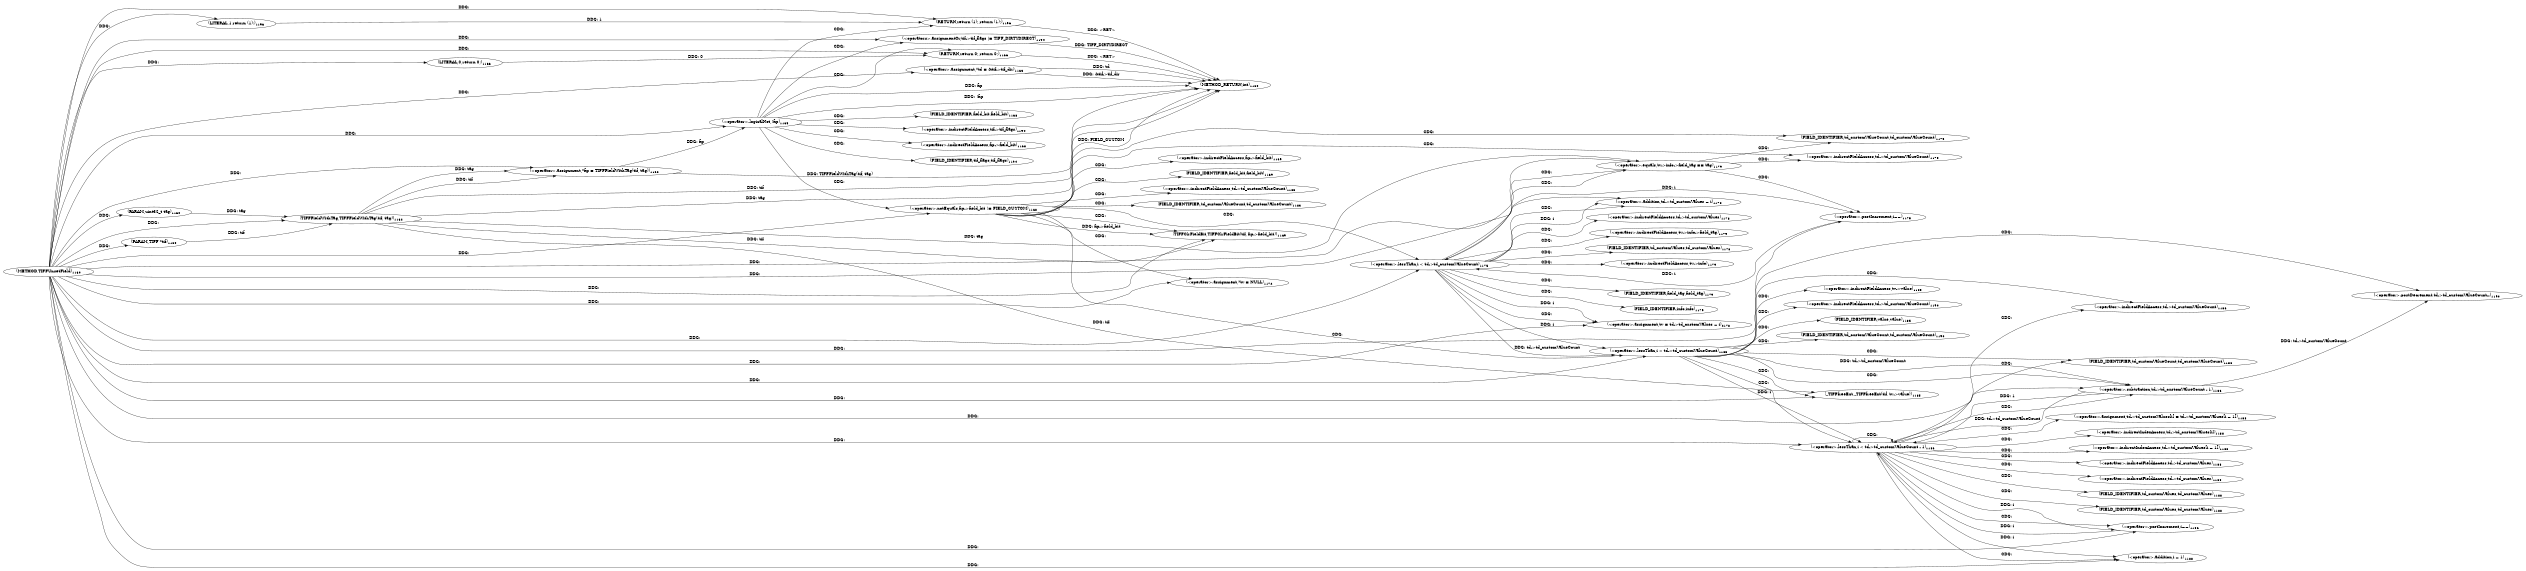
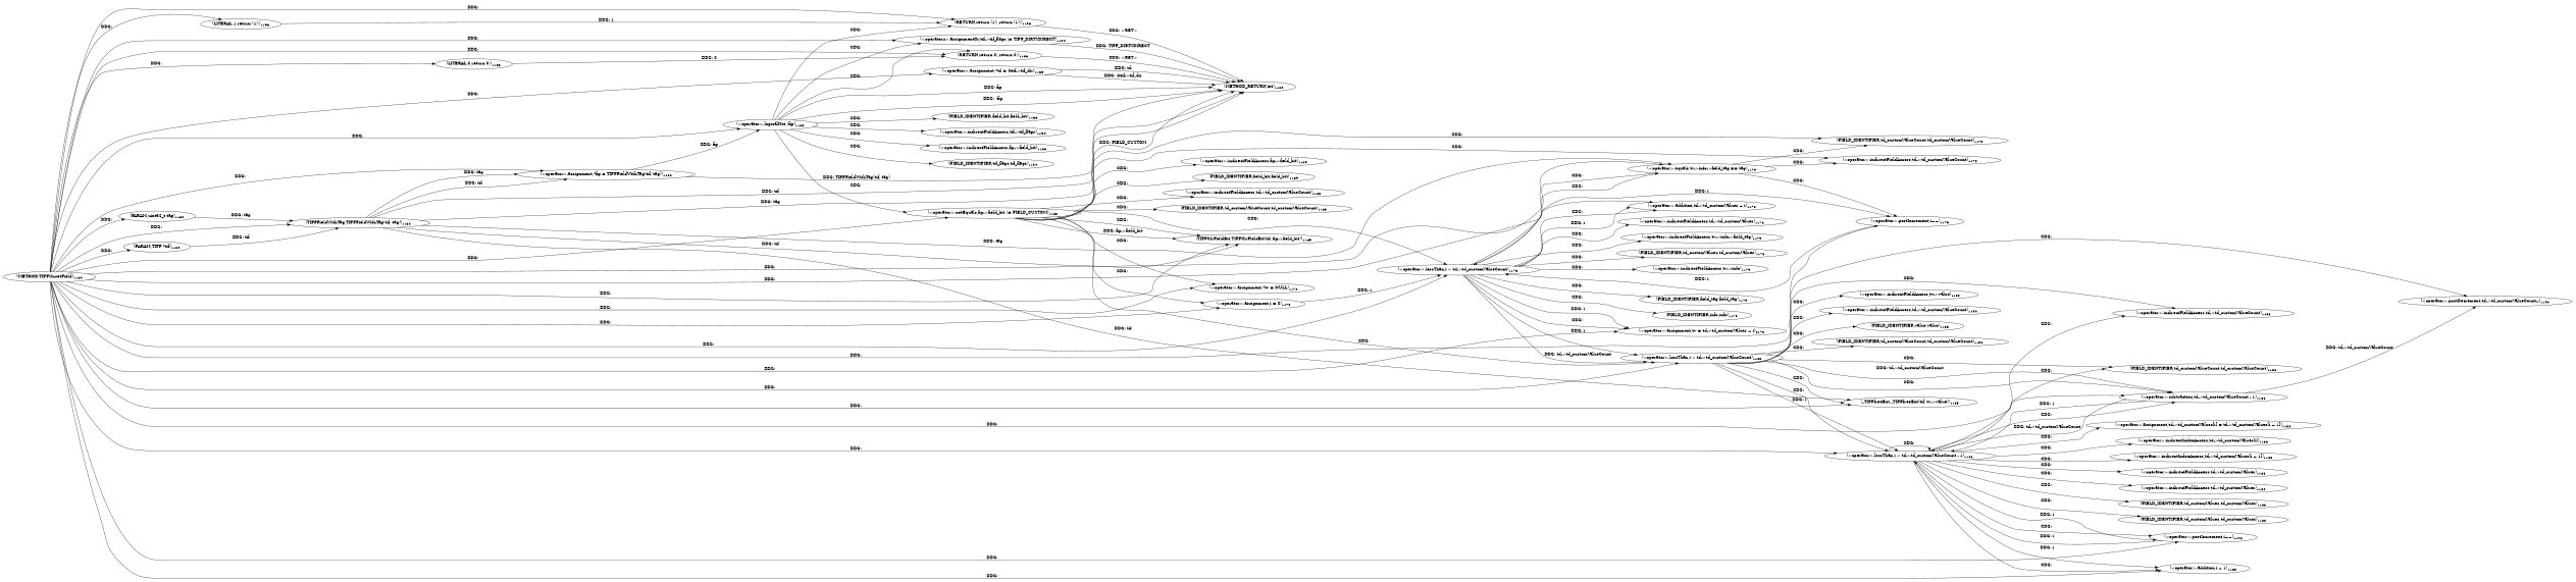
  digraph {
    rankdir=LR
    n1 [label=<(METHOD,TIFFUnsetField)<SUB>1160</SUB>>]
    n2 [label=<(PARAM,TIFF *tif)<SUB>1160</SUB>>]
    n3 [label=<(PARAM,uint32_t tag)<SUB>1160</SUB>>]
    n4 [label=<(&lt;operator&gt;.assignment,*fip = TIFFFieldWithTag(tif, tag))<SUB>1162</SUB>>]
    n5 [label=<(&lt;operator&gt;.assignment,*td = &amp;tif-&gt;tif_dir)<SUB>1163</SUB>>]
    n6 [label=<(&lt;operators&gt;.assignmentOr,tif-&gt;tif_flags |= TIFF_DIRTYDIRECT)<SUB>1194</SUB>>]
    n7 [label=<(RETURN,return (1);,return (1);)<SUB>1196</SUB>>]
    n8 [label=<(&lt;operator&gt;.logicalNot,!fip)<SUB>1165</SUB>>]
    n9 [label=<(&lt;operator&gt;.notEquals,fip-&gt;field_bit != FIELD_CUSTOM)<SUB>1168</SUB>>]
    n10 [label=<(LITERAL,1,return (1);)<SUB>1196</SUB>>]
    n11 [label=<(TIFFFieldWithTag,TIFFFieldWithTag(tif, tag))<SUB>1162</SUB>>]
    n12 [label=<(RETURN,return 0;,return 0;)<SUB>1166</SUB>>]
    n13 [label=<(TIFFClrFieldBit,TIFFClrFieldBit(tif, fip-&gt;field_bit))<SUB>1169</SUB>>]
    n14 [label=<(LITERAL,0,return 0;)<SUB>1166</SUB>>]
    n15 [label=<(&lt;operator&gt;.assignment,*tv = NULL)<SUB>1172</SUB>>]
    n16 [label=<(&lt;operator&gt;.lessThan,i &lt; td-&gt;td_customValueCount)<SUB>1175</SUB>>]
    n17 [label=<(&lt;operator&gt;.postIncrement,i++)<SUB>1175</SUB>>]
    n18 [label=<(&lt;operator&gt;.lessThan,i &lt; td-&gt;td_customValueCount)<SUB>1183</SUB>>]
+   n19 [label=<(&lt;operator&gt;.assignment,i = 0)<SUB>1175</SUB>>]
    n20 [label=<(&lt;operator&gt;.assignment,tv = td-&gt;td_customValues + i)<SUB>2178</SUB>>]
    n21 [label=<(_TIFFfreeExt,_TIFFfreeExt(tif, tv-&gt;value))<SUB>1185</SUB>>]
    n22 [label=<(&lt;operator&gt;.equals,tv-&gt;info-&gt;field_tag == tag)<SUB>1179</SUB>>]
    n23 [label=<(&lt;operator&gt;.lessThan,i &lt; td-&gt;td_customValueCount - 1)<SUB>1186</SUB>>]
    n24 [label=<(&lt;operator&gt;.postIncrement,i++)<SUB>1186</SUB>>]
    n25 [label=<(&lt;operator&gt;.addition,td-&gt;td_customValues + i)<SUB>1178</SUB>>]
    n26 [label=<(&lt;operator&gt;.subtraction,td-&gt;td_customValueCount - 1)<SUB>1186</SUB>>]
    n27 [label=<(&lt;operator&gt;.addition,i + 1)<SUB>1188</SUB>>]
    n28 [label=<(METHOD_RETURN,int)<SUB>1160</SUB>>]
    n29 [label=<(&lt;operator&gt;.indirectFieldAccess,tif-&gt;tif_flags)<SUB>1194</SUB>>]
    n30 [label=<(&lt;operator&gt;.indirectFieldAccess,fip-&gt;field_bit)<SUB>1168</SUB>>]
    n31 [label=<(FIELD_IDENTIFIER,tif_flags,tif_flags)<SUB>1194</SUB>>]
    n32 [label=<(FIELD_IDENTIFIER,field_bit,field_bit)<SUB>1168</SUB>>]
    n33 [label=<(&lt;operator&gt;.indirectFieldAccess,fip-&gt;field_bit)<SUB>1169</SUB>>]
    n34 [label=<(FIELD_IDENTIFIER,field_bit,field_bit)<SUB>1169</SUB>>]
    n35 [label=<(&lt;operator&gt;.indirectFieldAccess,td-&gt;td_customValueCount)<SUB>1175</SUB>>]
    n36 [label=<(&lt;operator&gt;.indirectFieldAccess,td-&gt;td_customValueCount)<SUB>1183</SUB>>]
    n37 [label=<(FIELD_IDENTIFIER,td_customValueCount,td_customValueCount)<SUB>1175</SUB>>]
    n38 [label=<(FIELD_IDENTIFIER,td_customValueCount,td_customValueCount)<SUB>1183</SUB>>]
    n39 [label=<(&lt;operator&gt;.indirectFieldAccess,td-&gt;td_customValues)<SUB>1178</SUB>>]
    n40 [label=<(&lt;operator&gt;.indirectFieldAccess,tv-&gt;info-&gt;field_tag)<SUB>1179</SUB>>]
    n41 [label=<(FIELD_IDENTIFIER,td_customValues,td_customValues)<SUB>1178</SUB>>]
    n42 [label=<(&lt;operator&gt;.indirectFieldAccess,tv-&gt;info)<SUB>1179</SUB>>]
    n43 [label=<(FIELD_IDENTIFIER,field_tag,field_tag)<SUB>1179</SUB>>]
    n44 [label=<(FIELD_IDENTIFIER,info,info)<SUB>1179</SUB>>]
    n45 [label=<(&lt;operator&gt;.postDecrement,td-&gt;td_customValueCount--)<SUB>1190</SUB>>]
    n46 [label=<(&lt;operator&gt;.indirectFieldAccess,tv-&gt;value)<SUB>1185</SUB>>]
    n47 [label=<(&lt;operator&gt;.indirectFieldAccess,td-&gt;td_customValueCount)<SUB>1190</SUB>>]
    n48 [label=<(FIELD_IDENTIFIER,value,value)<SUB>1185</SUB>>]
    n49 [label=<(FIELD_IDENTIFIER,td_customValueCount,td_customValueCount)<SUB>1190</SUB>>]
    n50 [label=<(&lt;operator&gt;.indirectFieldAccess,td-&gt;td_customValueCount)<SUB>1186</SUB>>]
    n51 [label=<(FIELD_IDENTIFIER,td_customValueCount,td_customValueCount)<SUB>1186</SUB>>]
    n52 [label=<(&lt;operator&gt;.assignment,td-&gt;td_customValues[i] = td-&gt;td_customValues[i + 1])<SUB>1188</SUB>>]
    n53 [label=<(&lt;operator&gt;.indirectIndexAccess,td-&gt;td_customValues[i])<SUB>1188</SUB>>]
    n54 [label=<(&lt;operator&gt;.indirectIndexAccess,td-&gt;td_customValues[i + 1])<SUB>1188</SUB>>]
    n55 [label=<(&lt;operator&gt;.indirectFieldAccess,td-&gt;td_customValues)<SUB>1188</SUB>>]
    n56 [label=<(&lt;operator&gt;.indirectFieldAccess,td-&gt;td_customValues)<SUB>1188</SUB>>]
    n57 [label=<(FIELD_IDENTIFIER,td_customValues,td_customValues)<SUB>1188</SUB>>]
    n58 [label=<(FIELD_IDENTIFIER,td_customValues,td_customValues)<SUB>1188</SUB>>]
    n1 -> n2 [label="DDG: "]
    n1 -> n3 [label="DDG: "]
    n1 -> n4 [label="DDG: "]
    n1 -> n5 [label="DDG: "]
    n1 -> n6 [label="DDG: "]
    n1 -> n7 [label="DDG: "]
    n1 -> n8 [label="DDG: "]
    n1 -> n9 [label="DDG: "]
    n1 -> n10 [label="DDG: "]
    n1 -> n11 [label="DDG: "]
    n1 -> n12 [label="DDG: "]
    n1 -> n13 [label="DDG: "]
    n1 -> n14 [label="DDG: "]
    n1 -> n15 [label="DDG: "]
    n1 -> n16 [label="DDG: "]
    n1 -> n17 [label="DDG: "]
    n1 -> n18 [label="DDG: "]
+   n1 -> n19 [label="DDG: "]
    n1 -> n20 [label="DDG: "]
    n1 -> n21 [label="DDG: "]
    n1 -> n22 [label="DDG: "]
    n1 -> n23 [label="DDG: "]
    n1 -> n24 [label="DDG: "]
    n1 -> n25 [label="DDG: "]
    n1 -> n26 [label="DDG: "]
    n1 -> n27 [label="DDG: "]
    n2 -> n11 [label="DDG: tif"]
    n3 -> n11 [label="DDG: tag"]
    n4 -> n8 [label="DDG: fip"]
    n4 -> n28 [label="DDG: TIFFFieldWithTag(tif, tag)"]
    n5 -> n28 [label="DDG: td"]
    n5 -> n28 [label="DDG: &amp;tif-&gt;tif_dir"]
    n6 -> n28 [label="DDG: TIFF_DIRTYDIRECT"]
    n7 -> n28 [label="DDG: &lt;RET&gt;"]
    n8 -> n6 [label="CDG: "]
    n8 -> n7 [label="CDG: "]
    n8 -> n9 [label="CDG: "]
    n8 -> n12 [label="CDG: "]
    n8 -> n28 [label="DDG: fip"]
    n8 -> n28 [label="DDG: !fip"]
    n8 -> n29 [label="CDG: "]
    n8 -> n30 [label="CDG: "]
    n8 -> n31 [label="CDG: "]
    n8 -> n32 [label="CDG: "]
    n9 -> n13 [label="DDG: fip-&gt;field_bit"]
    n9 -> n13 [label="CDG: "]
    n9 -> n15 [label="CDG: "]
    n9 -> n16 [label="CDG: "]
    n9 -> n18 [label="CDG: "]
+   n9 -> n19 [label="CDG: "]
    n9 -> n28 [label="DDG: FIELD_CUSTOM"]
    n9 -> n33 [label="CDG: "]
    n9 -> n34 [label="CDG: "]
    n9 -> n35 [label="CDG: "]
    n9 -> n36 [label="CDG: "]
    n9 -> n37 [label="CDG: "]
    n9 -> n38 [label="CDG: "]
    n10 -> n7 [label="DDG: 1"]
    n11 -> n4 [label="DDG: tif"]
    n11 -> n4 [label="DDG: tag"]
    n11 -> n13 [label="DDG: tif"]
    n11 -> n21 [label="DDG: tif"]
    n11 -> n22 [label="DDG: tag"]
    n11 -> n28 [label="DDG: tif"]
    n11 -> n28 [label="DDG: tag"]
    n12 -> n28 [label="DDG: &lt;RET&gt;"]
    n14 -> n12 [label="DDG: 0"]
    n16 -> n17 [label="DDG: i"]
    n16 -> n18 [label="DDG: i"]
    n16 -> n18 [label="DDG: td-&gt;td_customValueCount"]
    n16 -> n20 [label="DDG: i"]
    n16 -> n20 [label="CDG: "]
    n16 -> n22 [label="CDG: "]
    n16 -> n25 [label="DDG: i"]
    n16 -> n25 [label="CDG: "]
    n16 -> n39 [label="CDG: "]
    n16 -> n40 [label="CDG: "]
    n16 -> n41 [label="CDG: "]
    n16 -> n42 [label="CDG: "]
    n16 -> n43 [label="CDG: "]
    n16 -> n44 [label="CDG: "]
    n17 -> n16 [label="DDG: i"]
    n18 -> n21 [label="CDG: "]
    n18 -> n23 [label="DDG: i"]
    n18 -> n23 [label="CDG: "]
    n18 -> n26 [label="DDG: td-&gt;td_customValueCount"]
    n18 -> n26 [label="CDG: "]
    n18 -> n45 [label="CDG: "]
    n18 -> n46 [label="CDG: "]
    n18 -> n47 [label="CDG: "]
    n18 -> n48 [label="CDG: "]
    n18 -> n49 [label="CDG: "]
    n18 -> n50 [label="CDG: "]
    n18 -> n51 [label="CDG: "]
+   n19 -> n16 [label="DDG: i"]
    n22 -> n16 [label="CDG: "]
    n22 -> n17 [label="CDG: "]
    n22 -> n35 [label="CDG: "]
    n22 -> n37 [label="CDG: "]
    n23 -> n23 [label="CDG: "]
    n23 -> n24 [label="DDG: i"]
    n23 -> n24 [label="CDG: "]
    n23 -> n26 [label="CDG: "]
    n23 -> n27 [label="DDG: i"]
    n23 -> n27 [label="CDG: "]
    n23 -> n50 [label="CDG: "]
    n23 -> n51 [label="CDG: "]
    n23 -> n52 [label="CDG: "]
    n23 -> n53 [label="CDG: "]
    n23 -> n54 [label="CDG: "]
    n23 -> n55 [label="CDG: "]
    n23 -> n56 [label="CDG: "]
    n23 -> n57 [label="CDG: "]
    n23 -> n58 [label="CDG: "]
    n24 -> n23 [label="DDG: i"]
    n26 -> n23 [label="DDG: td-&gt;td_customValueCount"]
    n26 -> n23 [label="DDG: 1"]
    n26 -> n45 [label="DDG: td-&gt;td_customValueCount"]
  }
